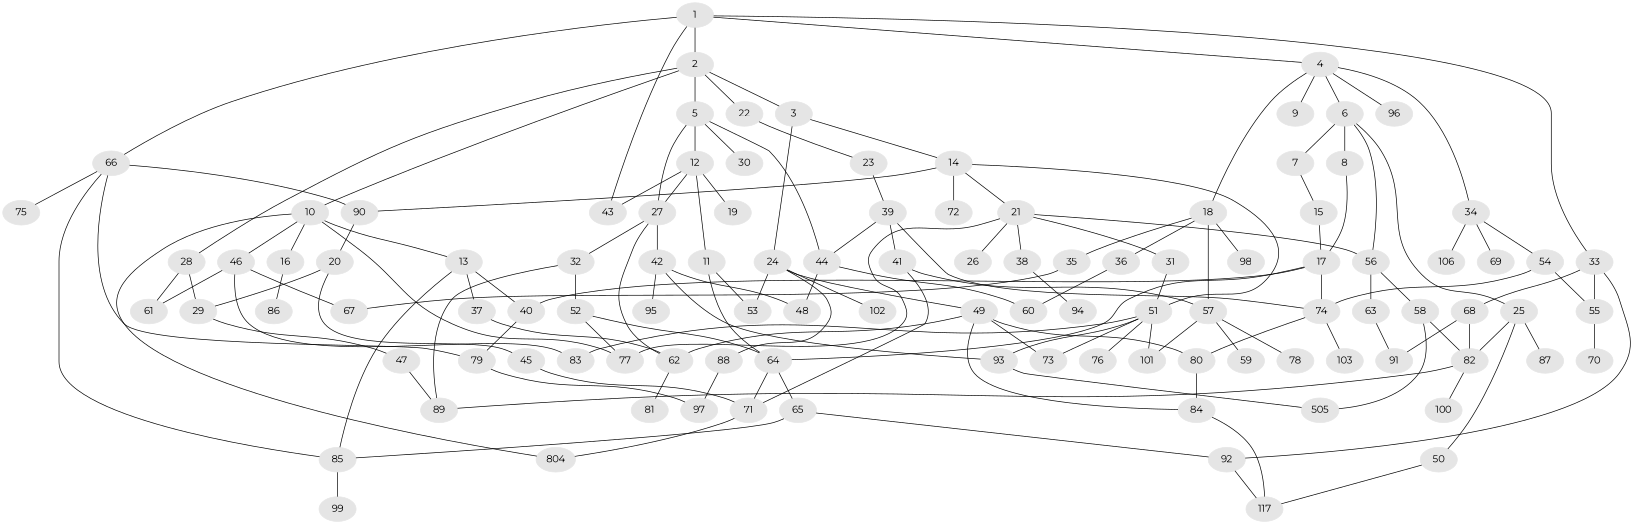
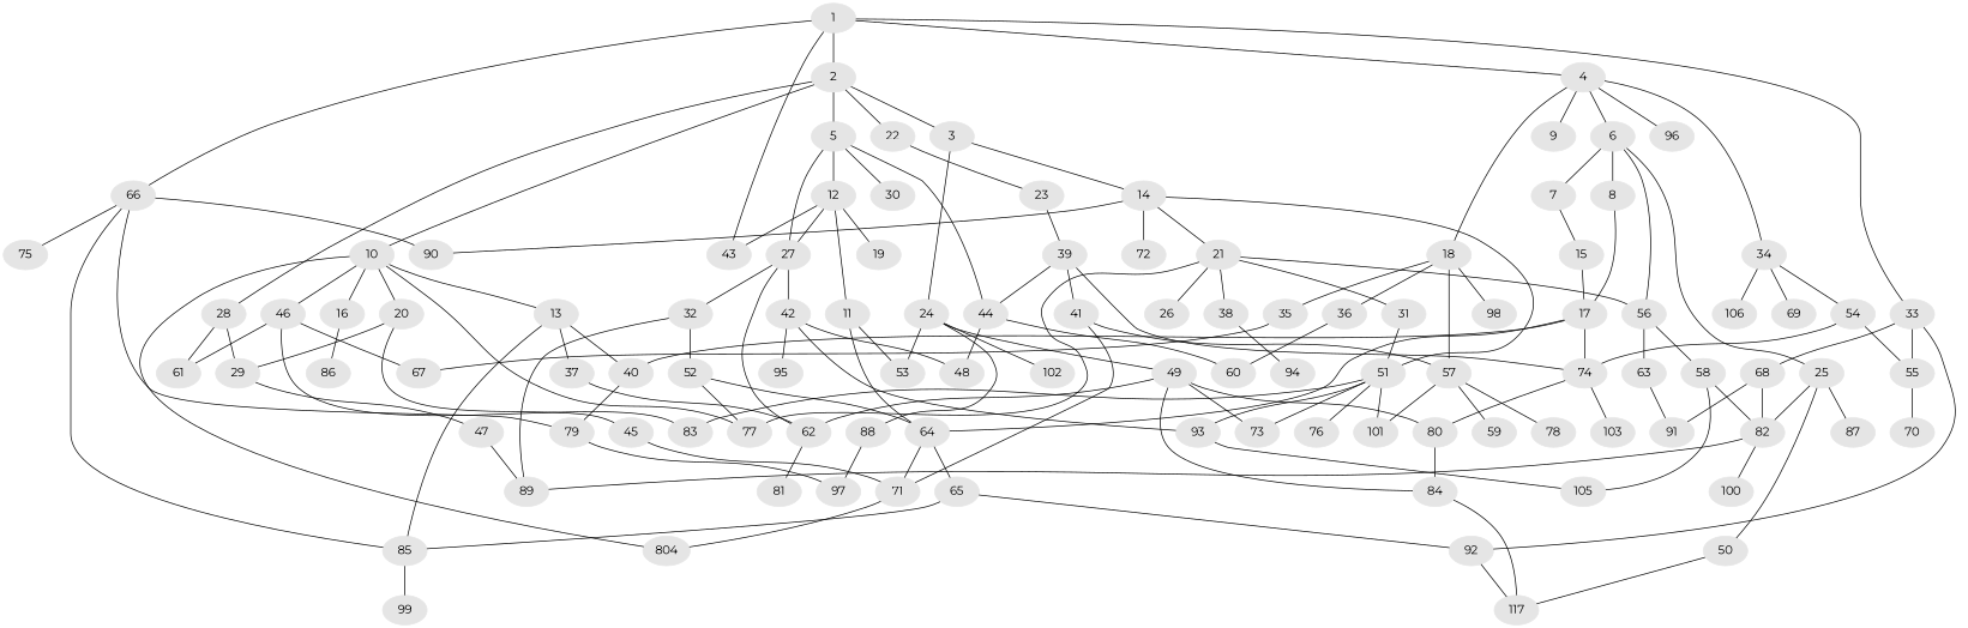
  graph {
    fontname=Montserrat
    node [color=gray90 fontname=Montserrat style=filled]
    edge [fontname=Montserrat]
    1
    2
    4
    33
    43
    66
    3
    5
    10
    22
    28
    6
    9
    18
    34
    96
    55
    68
    92
    90
    79
    85
    75
    14
    24
    12
    27
    30
    44
    13
    16
    20
    46
    77
    n35 [label=804]
    23
    29
    61
    21
    51
    72
    53
    49
    88
    102
    7
    8
    25
    56
    35
    36
    57
    98
    54
    69
    106
    11
    64
    19
    32
    42
    62
    60
    48
    15
    17
    50
    82
    87
    58
    63
    40
    74
    37
    86
    45
    67
    83
    71
    65
    26
    31
    38
    93
    73
    76
    101
    80
    103
    59
    78
    47
    94
    39
    41
    84
    97
    n98 [label=117]
    89
    100
    52
    95
    81
    70
    91
-   105 [label=505]
+   105
    99
    1 -- 2
    1 -- 4
    1 -- 33
    1 -- 43
    1 -- 66
    2 -- 3
    2 -- 5
    2 -- 10
    2 -- 22
    2 -- 28
    4 -- 6
    4 -- 9
    4 -- 18
    4 -- 34
    4 -- 96
    33 -- 55
    33 -- 68
    33 -- 92
    66 -- 90
    66 -- 79
    66 -- 85
    66 -- 75
    3 -- 14
    3 -- 24
    5 -- 12
    5 -- 27
    5 -- 30
    5 -- 44
    10 -- 13
    10 -- 16
-   90 -- 20
+   10 -- 20
    10 -- 46
    10 -- 77
    10 -- n35
    22 -- 23
    28 -- 29
    28 -- 61
    6 -- 7
    6 -- 8
    6 -- 25
    6 -- 56
    18 -- 35
    18 -- 36
    18 -- 57
    18 -- 98
    34 -- 54
    34 -- 69
    34 -- 106
    55 -- 70
    68 -- 82
    68 -- 91
    92 -- n98
    79 -- 97
    85 -- 99
    14 -- 90
    14 -- 21
    14 -- 51
    14 -- 72
    24 -- 53
    24 -- 49
    24 -- 88
    24 -- 102
    12 -- 43
    12 -- 27
    12 -- 11
    12 -- 19
    27 -- 32
    27 -- 42
    27 -- 62
    44 -- 60
    44 -- 48
    13 -- 85
    13 -- 40
    13 -- 37
    16 -- 86
    20 -- 29
    20 -- 45
    46 -- 61
    46 -- 67
    46 -- 83
    23 -- 39
    29 -- 47
    21 -- 77
    21 -- 56
    21 -- 26
    21 -- 31
    21 -- 38
    51 -- 83
    51 -- 93
    51 -- 73
    51 -- 76
    51 -- 101
    49 -- 62
    49 -- 73
    49 -- 80
    49 -- 84
    88 -- 97
    7 -- 15
    8 -- 17
    25 -- 50
    25 -- 82
    25 -- 87
    56 -- 58
    56 -- 63
    35 -- 67
    36 -- 60
    57 -- 101
    57 -- 59
    57 -- 78
    54 -- 55
    54 -- 74
    11 -- 53
    11 -- 64
    64 -- 71
    64 -- 65
    32 -- 89
    32 -- 52
    42 -- 48
    42 -- 93
    42 -- 95
    62 -- 81
    15 -- 17
    17 -- 64
    17 -- 40
    17 -- 74
    50 -- n98
    82 -- 89
    82 -- 100
    58 -- 82
    58 -- 105
    63 -- 91
    40 -- 79
    74 -- 80
    74 -- 103
    37 -- 62
    45 -- 71
    71 -- n35
    65 -- 92
    65 -- 85
    31 -- 51
    38 -- 94
    93 -- 105
    80 -- 84
    47 -- 89
    39 -- 44
    39 -- 74
    39 -- 41
    41 -- 57
    41 -- 71
    84 -- n98
    52 -- 77
    52 -- 64
  }
